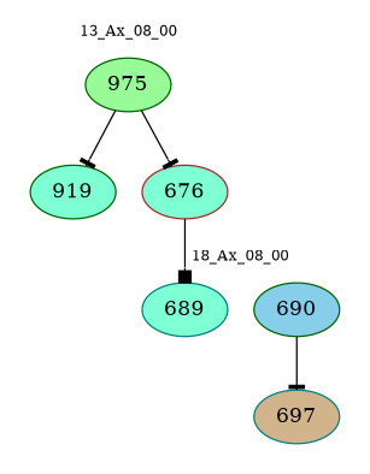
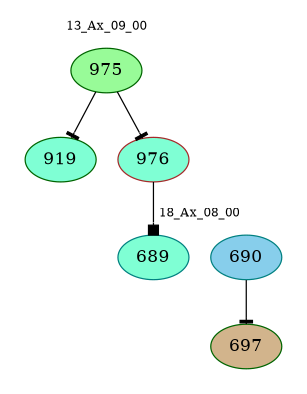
  digraph {
    node [color=darkgreen fillcolor=aquamarine style=filled]
    edge [arrowhead=tee color=black]
    n1 [fillcolor=palegreen label=975]
    n2 [label=919]
-   n3 [color=brown label=676]
-   n4 [fillcolor=skyblue label=690]
+   n3 [color=brown label=976]
+   n4 [color=teal fillcolor=skyblue label=690]
    n5 [color=teal label=689]
-   n6 [color=teal fillcolor=tan label=697]
+   n6 [fillcolor=tan label=697]
    subgraph cluster_1 {
      color=white
      fontsize=10
-     label="13_Ax_08_00"
+     label="13_Ax_09_00"
      n1
      n2
      n3
    }
    subgraph cluster_2 {
      color=white
      fontsize=10
      label="18_Ax_08_00"
      n4
      n5
      n6
    }
    n1 -> n2
    n1 -> n3
    n3 -> n5 [arrowhead=box]
    n4 -> n6
  }
